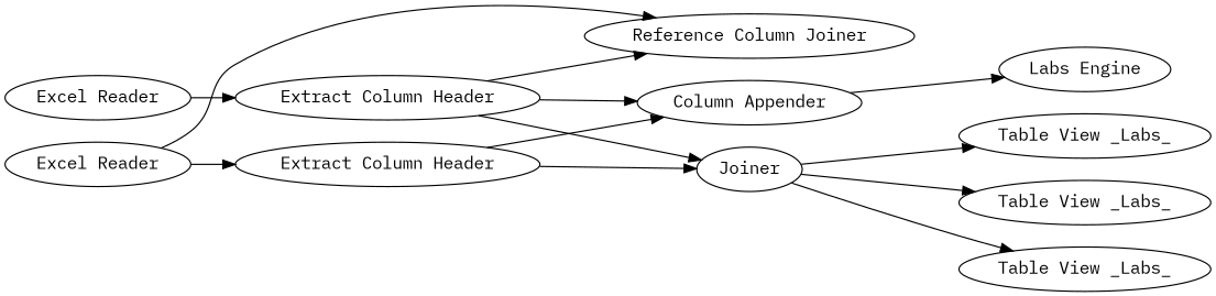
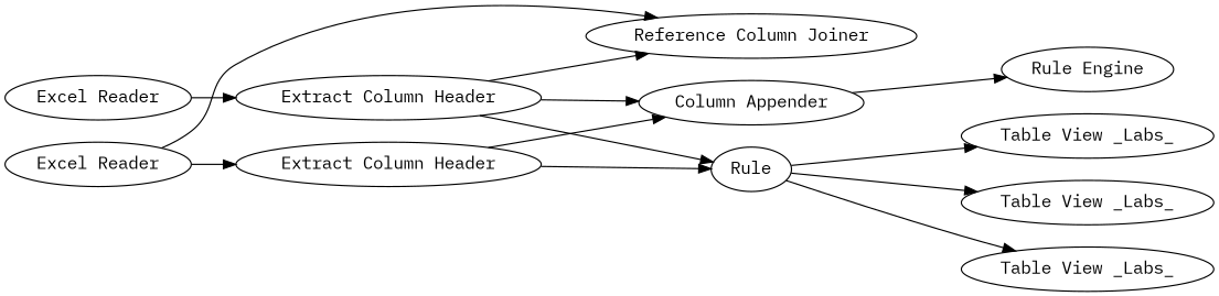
  digraph {
    fontname="IBM Plex Mono"
    rankdir=LR
    node [fontname="IBM Plex Mono"]
    edge [fontname="IBM Plex Mono"]
    n1 [label="Excel Reader"]
    n2 [label="Extract Column Header"]
    n3 [label="Reference Column Joiner"]
-   n4 [label=Joiner]
+   n4 [label=Rule]
    n5 [label="Column Appender"]
    n6 [label="Excel Reader"]
    n7 [label="Extract Column Header"]
    n8 [label="Table View _Labs_"]
    n9 [label="Table View _Labs_"]
    n10 [label="Table View _Labs_"]
-   n11 [label="Labs Engine"]
+   n11 [label="Rule Engine"]
    n1 -> n2
    n2 -> n3
    n2 -> n4
    n2 -> n5
    n4 -> n8
    n4 -> n9
    n4 -> n10
    n5 -> n11
    n6 -> n3
    n6 -> n7
    n7 -> n4
    n7 -> n5
  }
